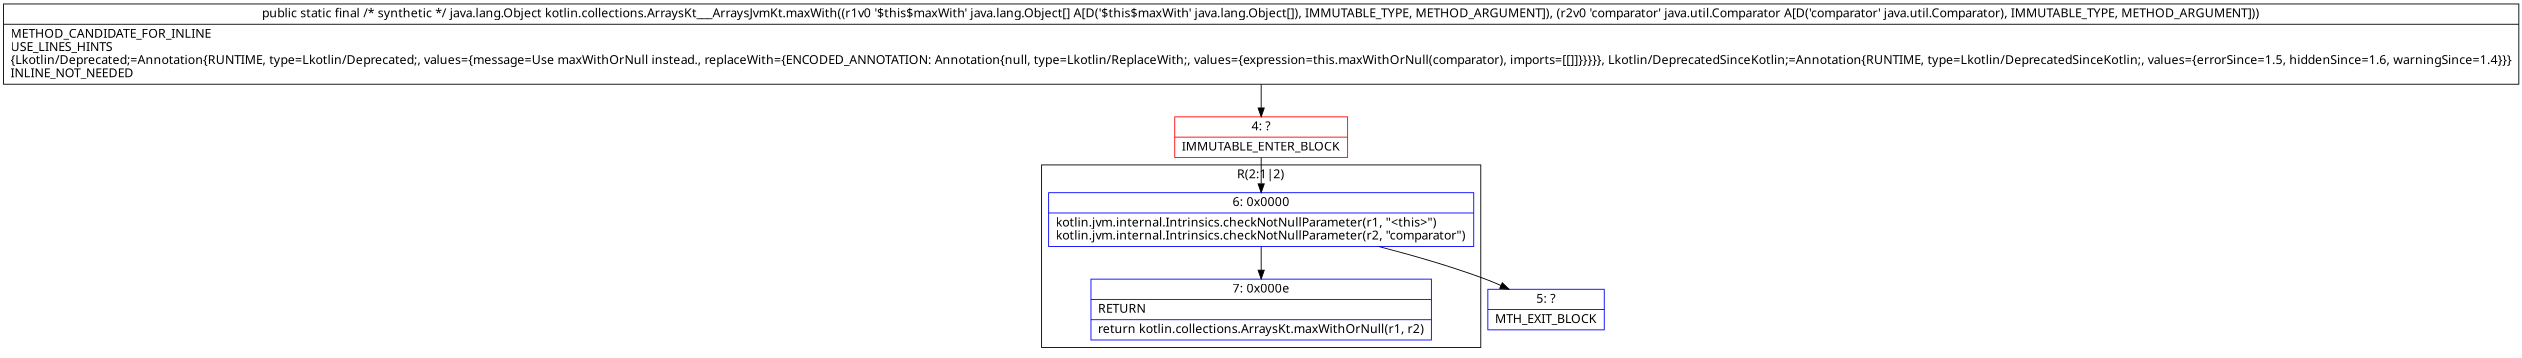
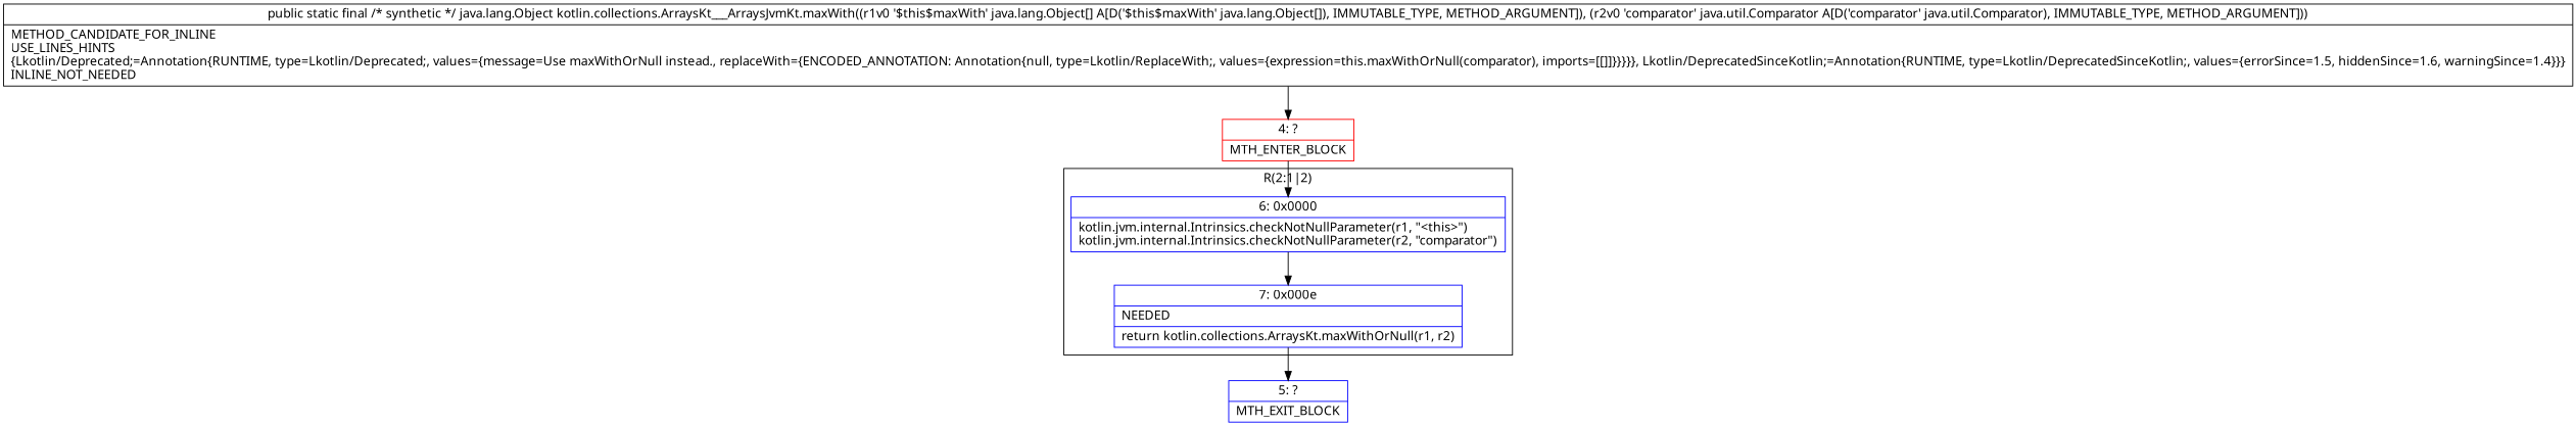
  digraph {
    fontname="Noto Sans"
    node [color=blue fontname="Noto Sans" shape=record]
    edge [fontname="Noto Sans"]
    n1 [label="{6\:\ 0x0000|kotlin.jvm.internal.Intrinsics.checkNotNullParameter(r1, \"\<this\>\")\lkotlin.jvm.internal.Intrinsics.checkNotNullParameter(r2, \"comparator\")\l}"]
-   n2 [label="{7\:\ 0x000e|RETURN\l|return kotlin.collections.ArraysKt.maxWithOrNull(r1, r2)\l}"]
+   n2 [label="{7\:\ 0x000e|NEEDED\l|return kotlin.collections.ArraysKt.maxWithOrNull(r1, r2)\l}"]
    n3 [label="{5\:\ ?|MTH_EXIT_BLOCK\l}"]
-   n4 [color=red label="{4\:\ ?|IMMUTABLE_ENTER_BLOCK\l}"]
+   n4 [color=red label="{4\:\ ?|MTH_ENTER_BLOCK\l}"]
    n5 [label="{public static final \/* synthetic *\/ java.lang.Object kotlin.collections.ArraysKt___ArraysJvmKt.maxWith((r1v0 '$this$maxWith' java.lang.Object[] A[D('$this$maxWith' java.lang.Object[]), IMMUTABLE_TYPE, METHOD_ARGUMENT]), (r2v0 'comparator' java.util.Comparator A[D('comparator' java.util.Comparator), IMMUTABLE_TYPE, METHOD_ARGUMENT]))  | METHOD_CANDIDATE_FOR_INLINE\lUSE_LINES_HINTS\l\{Lkotlin\/Deprecated;=Annotation\{RUNTIME, type=Lkotlin\/Deprecated;, values=\{message=Use maxWithOrNull instead., replaceWith=\{ENCODED_ANNOTATION: Annotation\{null, type=Lkotlin\/ReplaceWith;, values=\{expression=this.maxWithOrNull(comparator), imports=[[]]\}\}\}\}\}, Lkotlin\/DeprecatedSinceKotlin;=Annotation\{RUNTIME, type=Lkotlin\/DeprecatedSinceKotlin;, values=\{errorSince=1.5, hiddenSince=1.6, warningSince=1.4\}\}\}\lINLINE_NOT_NEEDED\l}" color=""]
    subgraph cluster_1 {
      label="R(2:1|2)"
      n1
      n2
    }
    n1 -> n2
-   n1 -> n3
+   n2 -> n3
    n4 -> n1
    n5 -> n4
  }
